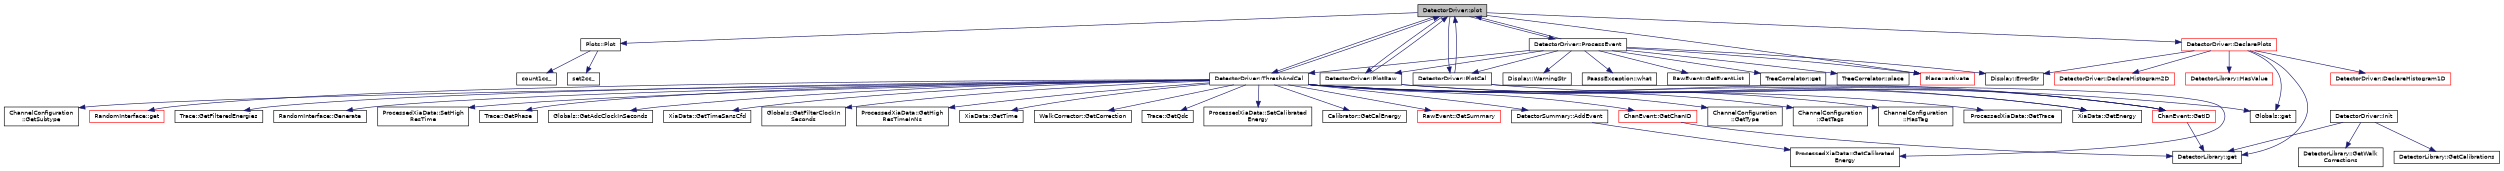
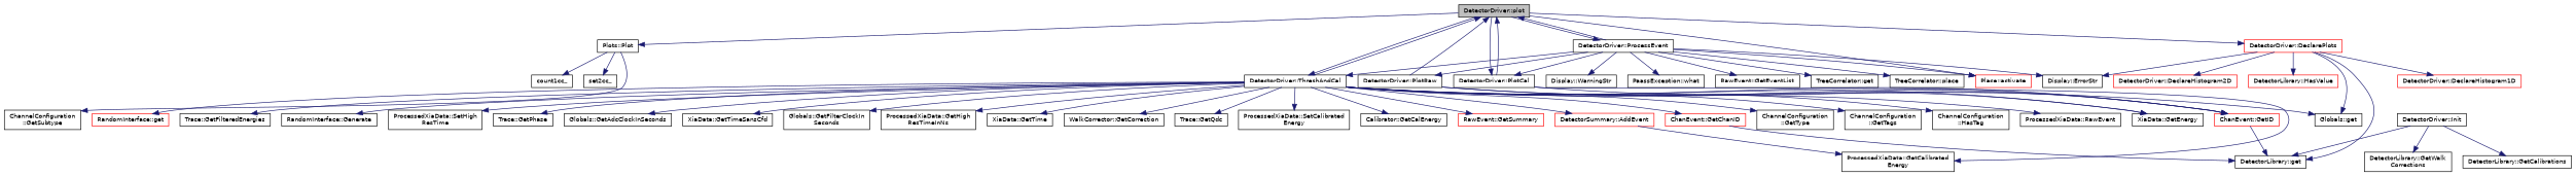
  digraph {
    rankdir=TB
    node [color=black fillcolor=white fontname=Helvetica fontsize=10 shape=record style=filled]
    edge [color=midnightblue fontname=Helvetica fontsize=10 labelfontname=Helvetica labelfontsize=10 style=solid]
    n1 [fillcolor=grey75 fontcolor=black height=0.2 label="DetectorDriver::plot" width=0.4]
    n2 [height=0.2 label="Plots::Plot" width=0.4]
    n3 [height=0.2 label="DetectorDriver::ProcessEvent" width=0.4]
    n4 [height=0.2 label="DetectorDriver::PlotRaw" width=0.4]
    n5 [height=0.2 label="DetectorDriver::ThreshAndCal" width=0.4]
    n6 [height=0.2 label="DetectorDriver::PlotCal" width=0.4]
    n7 [color=red height=0.2 label="DetectorDriver::DeclarePlots" width=0.4]
    n8 [color=red height=0.2 label="Place::activate" width=0.4]
    n9 [height=0.2 label=count1cc_ width=0.4]
    n10 [height=0.2 label=set2cc_ width=0.4]
    n11 [height=0.2 label="RawEvent::GetEventList" width=0.4]
    n12 [height=0.2 label="TreeCorrelator::get" width=0.4]
    n13 [height=0.2 label="TreeCorrelator::place" width=0.4]
    n14 [height=0.2 label="Display::WarningStr" width=0.4]
    n15 [height=0.2 label="PaassException::what" width=0.4]
    n16 [height=0.2 label="Display::ErrorStr" width=0.4]
    n17 [color=red height=0.2 label="ChanEvent::GetID" width=0.4]
    n18 [height=0.2 label="XiaData::GetEnergy" width=0.4]
    n19 [color=red height=0.2 label="ChanEvent::GetChanID" width=0.4]
    n20 [height=0.2 label="ChannelConfiguration\l::GetType" width=0.4]
    n21 [height=0.2 label="ChannelConfiguration\l::GetSubtype" width=0.4]
    n22 [height=0.2 label="ChannelConfiguration\l::GetTags" width=0.4]
    n23 [height=0.2 label="ChannelConfiguration\l::HasTag" width=0.4]
-   n24 [height=0.2 label="ProcessedXiaData::GetTrace" width=0.4]
+   n24 [height=0.2 label="ProcessedXiaData::RawEvent" width=0.4]
    n25 [color=red height=0.2 label="RandomInterface::get" width=0.4]
    n26 [height=0.2 label="Trace::GetFilteredEnergies" width=0.4]
    n27 [height=0.2 label="RandomInterface::Generate" width=0.4]
    n28 [height=0.2 label="ProcessedXiaData::SetHigh\lResTime" width=0.4]
    n29 [height=0.2 label="Trace::GetPhase" width=0.4]
    n30 [height=0.2 label="Globals::get" width=0.4]
    n31 [height=0.2 label="Globals::GetAdcClockInSeconds" width=0.4]
    n32 [height=0.2 label="XiaData::GetTimeSansCfd" width=0.4]
    n33 [height=0.2 label="Globals::GetFilterClockIn\lSeconds" width=0.4]
    n34 [height=0.2 label="ProcessedXiaData::GetHigh\lResTimeInNs" width=0.4]
    n35 [height=0.2 label="XiaData::GetTime" width=0.4]
    n36 [height=0.2 label="WalkCorrector::GetCorrection" width=0.4]
    n37 [height=0.2 label="Trace::GetQdc" width=0.4]
    n38 [height=0.2 label="ProcessedXiaData::SetCalibrated\lEnergy" width=0.4]
    n39 [height=0.2 label="Calibrator::GetCalEnergy" width=0.4]
    n40 [color=red height=0.2 label="RawEvent::GetSummary" width=0.4]
-   n41 [height=0.2 label="DetectorSummary::AddEvent" width=0.4]
+   n41 [color=red height=0.2 label="DetectorSummary::AddEvent" width=0.4]
    n42 [height=0.2 label="ProcessedXiaData::GetCalibrated\lEnergy" width=0.4]
    n43 [height=0.2 label="DetectorDriver::Init" width=0.4]
    n44 [height=0.2 label="DetectorLibrary::get" width=0.4]
    n45 [height=0.2 label="DetectorLibrary::GetWalk\lCorrections" width=0.4]
    n46 [height=0.2 label="DetectorLibrary::GetCalibrations" width=0.4]
    n47 [color=red height=0.2 label="DetectorDriver::DeclareHistogram1D" width=0.4]
    n48 [color=red height=0.2 label="DetectorDriver::DeclareHistogram2D" width=0.4]
    n49 [color=red height=0.2 label="DetectorLibrary::HasValue" width=0.4]
    n1 -> n2
    n1 -> n3
-   n1 -> n4
    n1 -> n5
    n1 -> n6
    n1 -> n7
    n1 -> n8
    n2 -> n9
    n2 -> n10
    n3 -> n1
    n3 -> n4
    n3 -> n5
    n3 -> n6
    n3 -> n8
    n3 -> n11
    n3 -> n12
    n3 -> n13
    n3 -> n14
    n3 -> n15
    n3 -> n16
    n4 -> n1
    n4 -> n17
    n4 -> n18
    n5 -> n1
    n5 -> n17
    n5 -> n18
    n5 -> n19
    n5 -> n20
-   n5 -> n21
+   n2 -> n21
    n5 -> n22
    n5 -> n23
    n5 -> n24
    n5 -> n25
    n5 -> n26
    n5 -> n27
    n5 -> n28
    n5 -> n29
    n5 -> n30
    n5 -> n31
    n5 -> n32
    n5 -> n33
    n5 -> n34
    n5 -> n35
    n5 -> n36
    n5 -> n37
    n5 -> n38
    n5 -> n39
    n5 -> n40
    n5 -> n41
    n6 -> n1
    n6 -> n17
    n6 -> n42
    n7 -> n16
    n7 -> n30
    n7 -> n44
    n7 -> n47
    n7 -> n48
    n7 -> n49
    n17 -> n44
    n19 -> n44
    n41 -> n42
    n43 -> n44
    n43 -> n45
    n43 -> n46
  }
